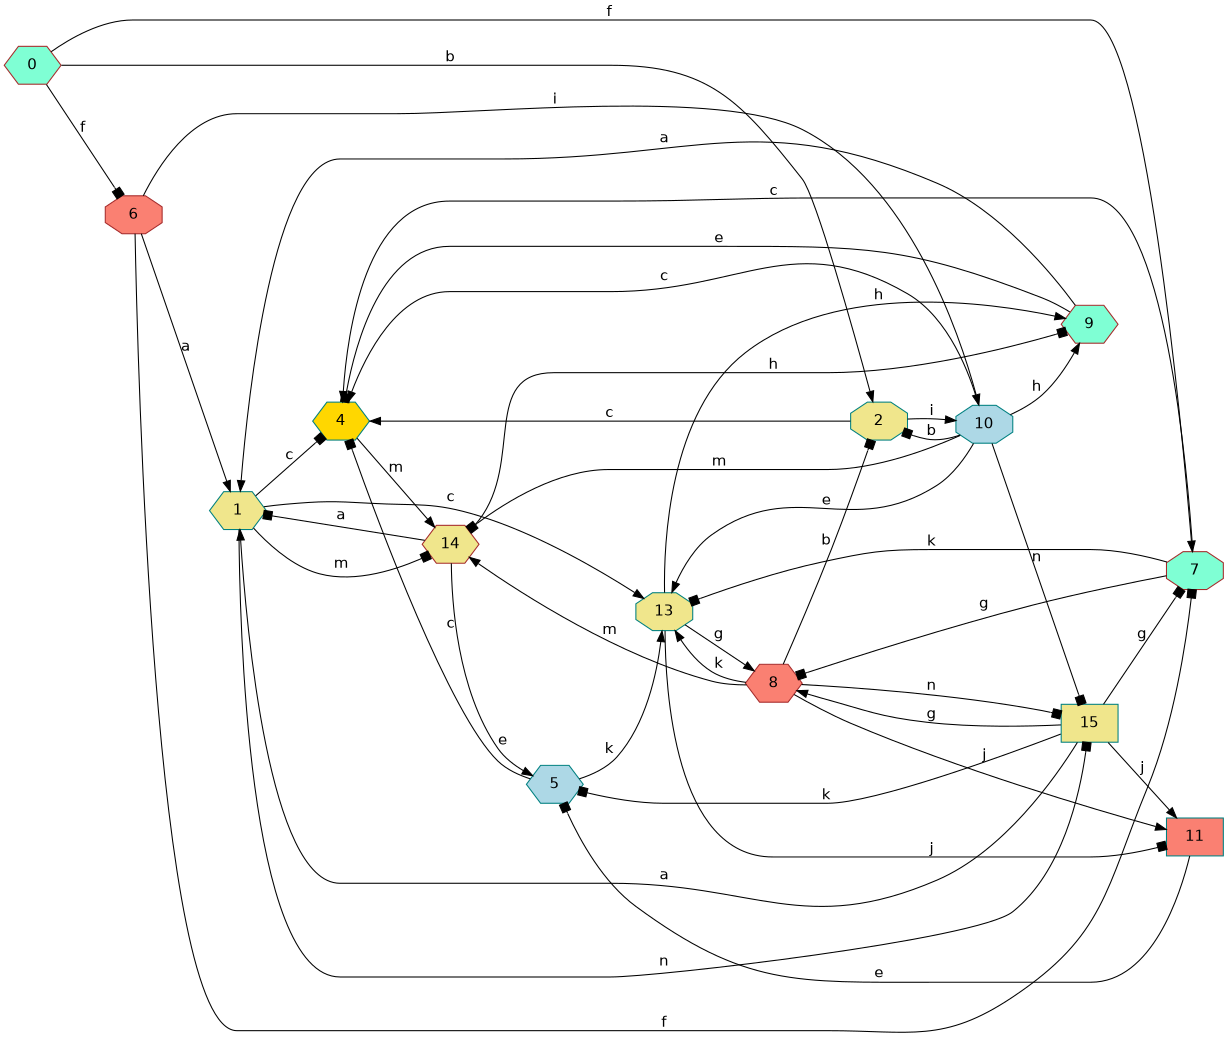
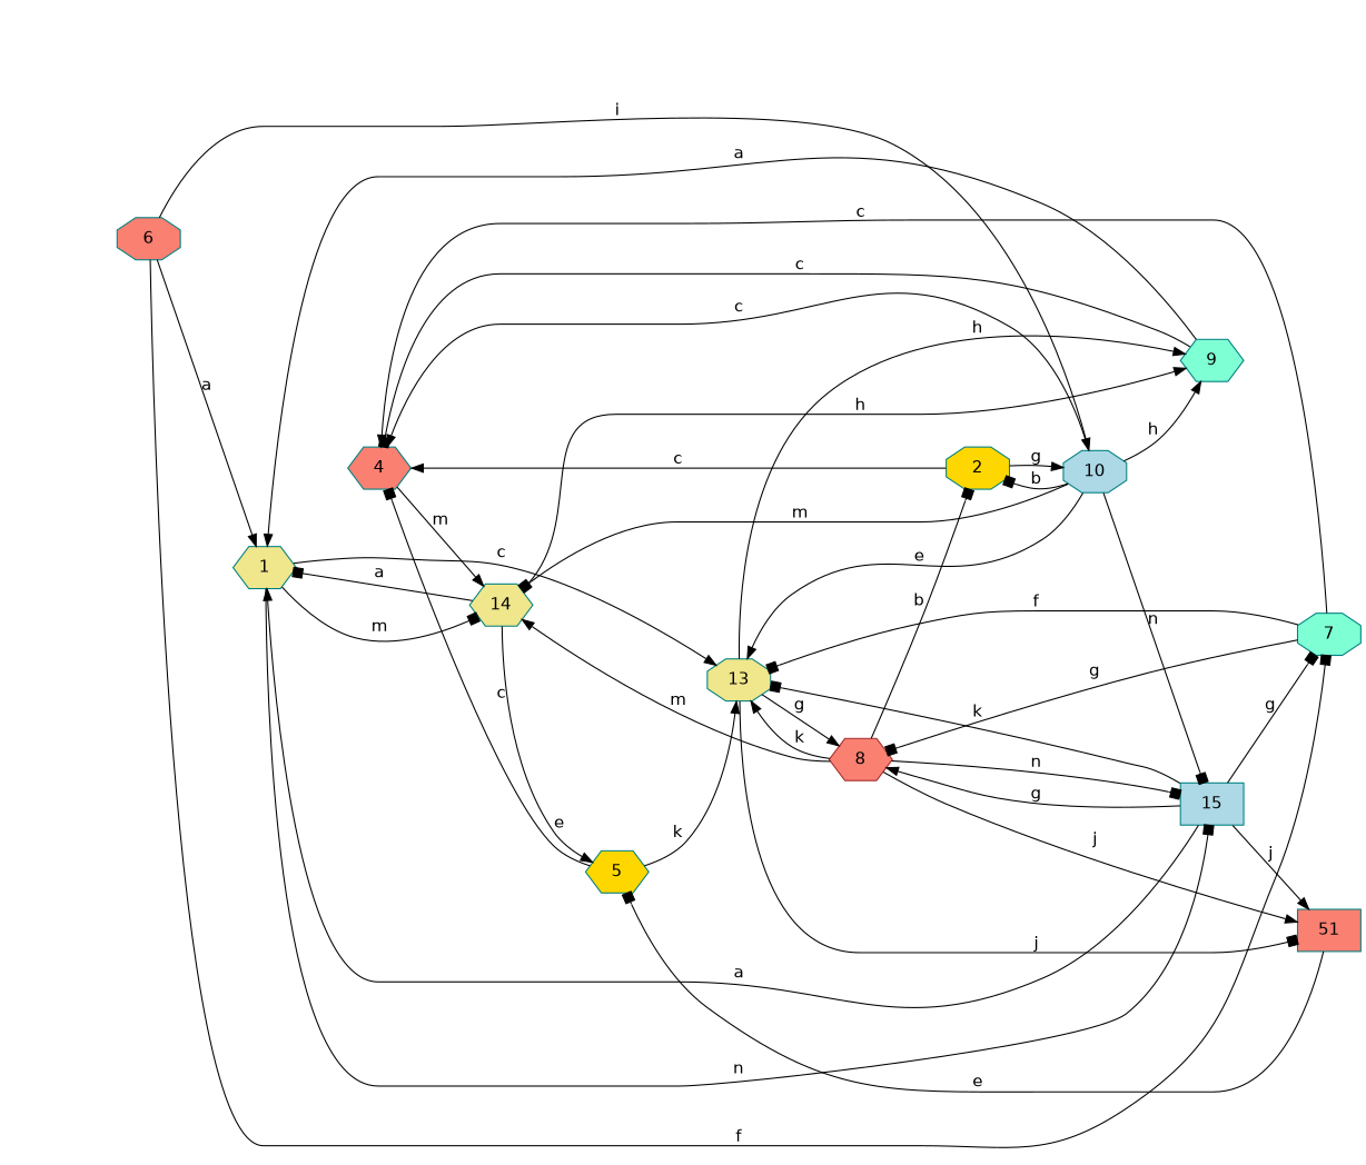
  strict digraph {
    fontname="DejaVu Sans"
    rankdir=LR
    node [color=teal fillcolor=salmon fontname="DejaVu Sans" shape=hexagon style=filled]
    edge [arrowhead=normal fontname="DejaVu Sans"]
    1 [fillcolor=khaki]
-   4 [fillcolor=gold]
+   4
    13 [fillcolor=khaki shape=octagon]
-   14 [color=brown fillcolor=khaki]
-   15 [fillcolor=khaki shape=box]
+   14 [fillcolor=khaki]
+   15 [fillcolor=lightblue shape=box]
    8 [color=brown]
-   11 [shape=box]
-   9 [color=brown fillcolor=aquamarine]
-   5 [fillcolor=lightblue]
-   7 [color=brown fillcolor=aquamarine shape=octagon]
-   2 [fillcolor=khaki shape=octagon]
+   11 [shape=box label=51]
+   9 [fillcolor=aquamarine]
+   5 [fillcolor=gold]
+   7 [fillcolor=aquamarine shape=octagon]
+   2 [fillcolor=gold shape=octagon]
    10 [fillcolor=lightblue shape=octagon]
-   0 [color=brown fillcolor=aquamarine]
-   6 [color=brown shape=octagon]
-   1 -> 4 [arrowhead=box label=c]
+   6 [shape=octagon]
    1 -> 13 [label=c]
    1 -> 14 [arrowhead=box label=m]
    1 -> 15 [arrowhead=box label=n]
    4 -> 14 [label=m]
    13 -> 8 [label=g]
    13 -> 11 [arrowhead=box label=j]
    13 -> 9 [label=h]
    14 -> 1 [arrowhead=box label=a]
-   14 -> 9 [arrowhead=box label=h]
+   14 -> 9 [label=h]
    14 -> 5 [label=e]
    15 -> 1 [label=a]
-   15 -> 5 [arrowhead=box label=k]
+   15 -> 13 [arrowhead=box label=k]
    15 -> 8 [label=g]
    15 -> 11 [label=j]
    15 -> 7 [arrowhead=box label=g]
    8 -> 13 [label=k]
    8 -> 14 [label=m]
    8 -> 15 [arrowhead=box label=n]
    8 -> 11 [label=j]
    8 -> 2 [arrowhead=box label=b]
    11 -> 5 [arrowhead=box label=e]
    9 -> 1 [label=a]
-   9 -> 4 [arrowhead=box label=e]
+   9 -> 4 [arrowhead=box label=c]
    5 -> 4 [arrowhead=box label=c]
    5 -> 13 [label=k]
    7 -> 4 [label=c]
-   7 -> 13 [arrowhead=box label=k]
+   7 -> 13 [arrowhead=box label=f]
    7 -> 8 [arrowhead=box label=g]
    2 -> 4 [label=c]
-   2 -> 10 [label=i]
+   2 -> 10 [label=g]
    10 -> 4 [label=c]
    10 -> 13 [label=e]
    10 -> 14 [arrowhead=box label=m]
    10 -> 15 [arrowhead=box label=n]
    10 -> 9 [label=h]
    10 -> 2 [arrowhead=box label=b]
-   0 -> 7 [label=f]
-   0 -> 2 [label=b]
-   0 -> 6 [arrowhead=box label=f]
    6 -> 1 [label=a]
    6 -> 7 [arrowhead=box label=f]
    6 -> 10 [label=i]
  }
